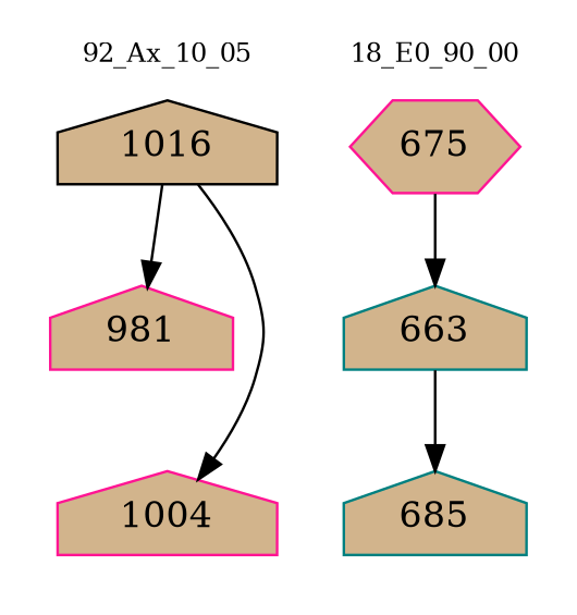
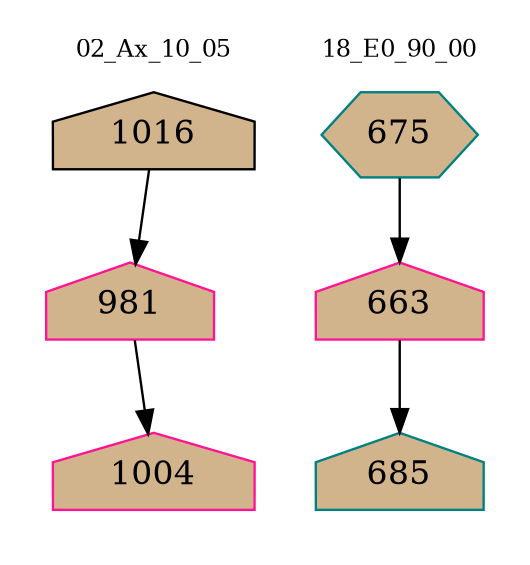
  digraph {
    node [color=teal fillcolor=tan shape=house style=filled]
    edge [color=black]
    n1 [color=black label=1016]
    n2 [color=deeppink label=981]
    n3 [color=deeppink label=1004]
-   n4 [color=deeppink label=675 shape=hexagon]
-   n5 [label=663]
+   n4 [label=675 shape=hexagon]
+   n5 [color=deeppink label=663]
    n6 [label=685]
    subgraph cluster_1 {
      color=white
      fontsize=10
-     label="92_Ax_10_05"
+     label="02_Ax_10_05"
      n1
      n2
      n3
    }
    subgraph cluster_2 {
      color=white
      fontsize=10
      label="18_E0_90_00"
      n4
      n5
      n6
    }
    n1 -> n2
-   n1 -> n3
+   n2 -> n3
    n4 -> n5
    n5 -> n6
  }
